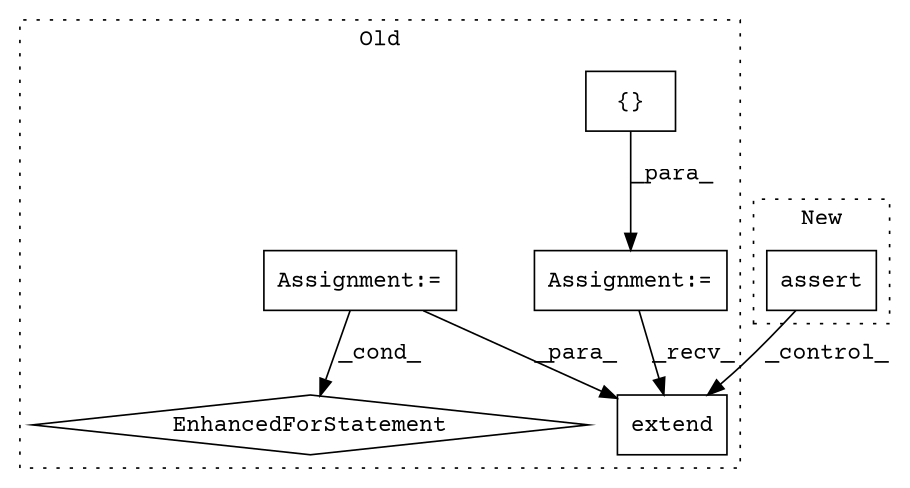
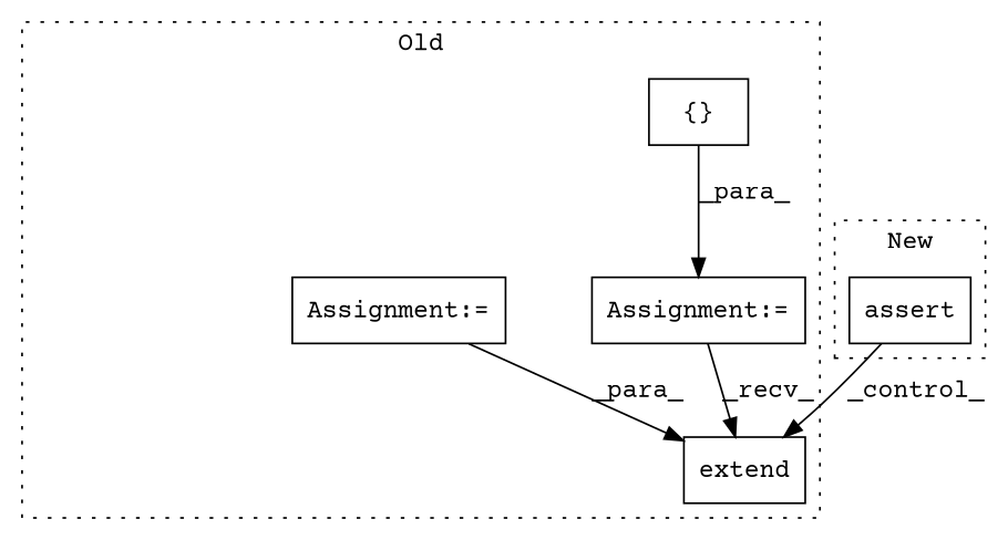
  digraph {
    fontname="Courier Prime"
    node [a=32 fontname="Courier Prime" l="107,2" s="7618,7754" shape=box]
    edge [fontname="Courier Prime"]
    n1 [l="7,1" label=extend s="7821,7878"]
    n2 [a=7 l=1 label="Assignment:=" s=7600]
-   n3 [a=70 label=EnhancedForStatement shape=diamond]
    n4 [a=4 l=2 label="{}" s=7610]
    n5 [a=7 label="Assignment:="]
    n6 [l="19,1" label=assert s="8207,8251"]
    subgraph cluster_1 {
      label=Old
      style=dotted
      n1
      n2
-     n3
      n4
      n5
    }
    subgraph cluster_2 {
      label=New
      style=dotted
      n6
    }
    n2 -> n1 [label=_recv_]
    n4 -> n2 [label=_para_]
    n5 -> n1 [label=_para_]
-   n5 -> n3 [label=_cond_]
    n6 -> n1 [label=_control_]
  }
